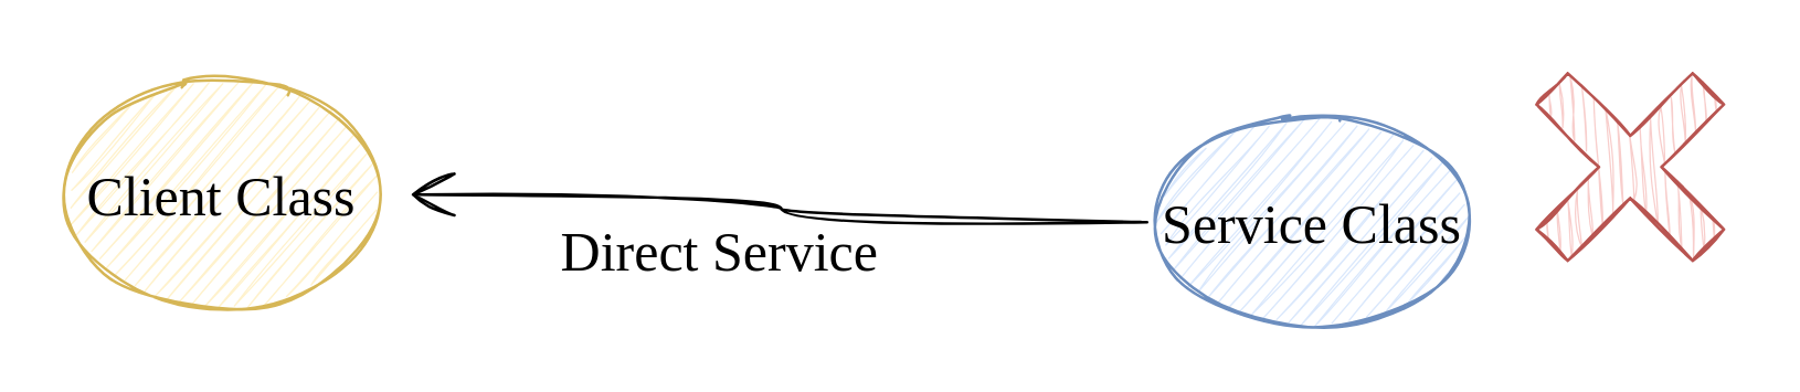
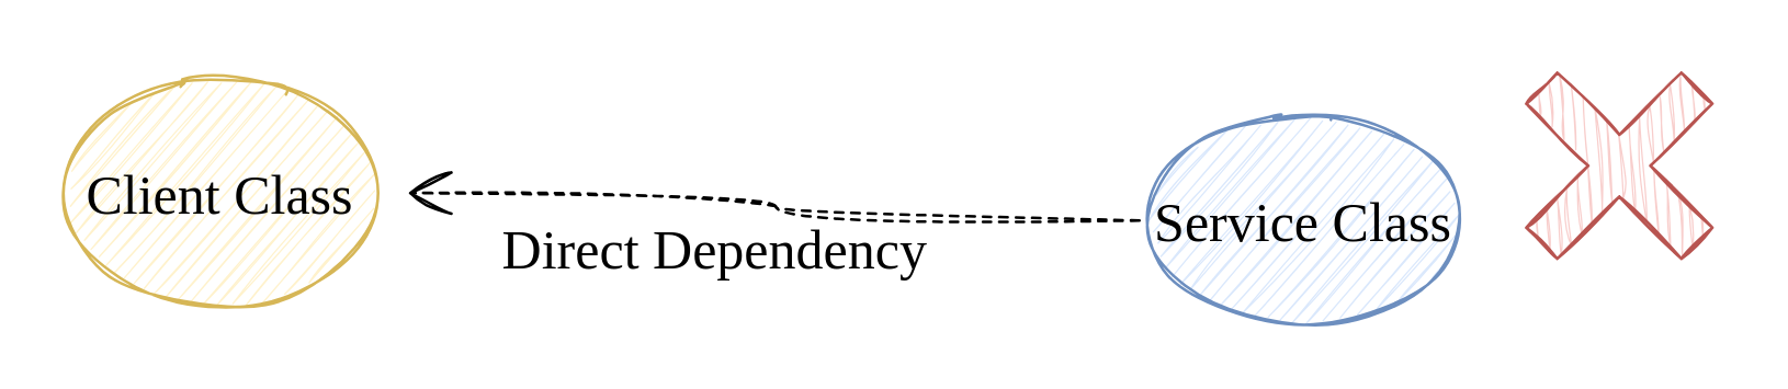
  <mxCell id="0" />
  <mxCell id="1" parent="0" />
- <mxCell id="2" style="edgeStyle=orthogonalEdgeStyle;curved=1;rounded=0;sketch=1;hachureGap=4;orthogonalLoop=1;jettySize=auto;html=1;fontFamily=Architects Daughter;fontSource=https%3A%2F%2Ffonts.googleapis.com%2Fcss%3Ffamily%3DArchitects%2BDaughter;fontSize=16;endArrow=open;startSize=14;endSize=14;sourcePerimeterSpacing=8;targetPerimeterSpacing=8;exitX=0;exitY=0.5;exitDx=0;exitDy=0;" parent="1" source="4" target="3" edge="1"><mxGeometry relative="1" as="geometry" /></mxCell>
+ <mxCell id="2" style="edgeStyle=orthogonalEdgeStyle;curved=1;rounded=0;sketch=1;hachureGap=4;orthogonalLoop=1;jettySize=auto;html=1;fontFamily=Architects Daughter;fontSource=https%3A%2F%2Ffonts.googleapis.com%2Fcss%3Ffamily%3DArchitects%2BDaughter;fontSize=16;endArrow=open;startSize=14;endSize=14;sourcePerimeterSpacing=8;targetPerimeterSpacing=8;exitX=0;exitY=0.5;exitDx=0;exitDy=0;dashed=1;" parent="1" source="4" target="3" edge="1"><mxGeometry relative="1" as="geometry" /></mxCell>
  <mxCell id="3" value="Client Class" style="ellipse;whiteSpace=wrap;html=1;sketch=1;hachureGap=4;fontFamily=Architects Daughter;fontSource=https%3A%2F%2Ffonts.googleapis.com%2Fcss%3Ffamily%3DArchitects%2BDaughter;fontSize=20;fillColor=#fff2cc;strokeColor=#d6b656;" parent="1" vertex="1"><mxGeometry x="20" y="30" width="120" height="80" as="geometry" /></mxCell>
  <mxCell id="4" value="Service Class" style="ellipse;whiteSpace=wrap;html=1;sketch=1;hachureGap=4;fontFamily=Architects Daughter;fontSource=https%3A%2F%2Ffonts.googleapis.com%2Fcss%3Ffamily%3DArchitects%2BDaughter;fontSize=20;fillColor=#dae8fc;strokeColor=#6c8ebf;" parent="1" vertex="1"><mxGeometry x="415" y="40" width="120" height="80" as="geometry" /></mxCell>
- <mxCell id="5" value="Direct Service" style="text;html=1;align=center;verticalAlign=middle;resizable=0;points=[];autosize=1;strokeColor=none;fillColor=none;fontSize=20;fontFamily=Architects Daughter;" parent="1" vertex="1"><mxGeometry x="160" y="70" width="200" height="40" as="geometry" /></mxCell>
+ <mxCell id="5" value="Direct Dependency" style="text;html=1;align=center;verticalAlign=middle;resizable=0;points=[];autosize=1;strokeColor=none;fillColor=none;fontSize=20;fontFamily=Architects Daughter;" parent="1" vertex="1"><mxGeometry x="160" y="70" width="200" height="40" as="geometry" /></mxCell>
  <mxCell id="6" value="" style="shape=cross;whiteSpace=wrap;html=1;sketch=1;hachureGap=4;fontFamily=Architects Daughter;fontSource=https%3A%2F%2Ffonts.googleapis.com%2Fcss%3Ffamily%3DArchitects%2BDaughter;fontSize=20;rotation=-45;fillColor=#f8cecc;strokeColor=#b85450;" parent="1" vertex="1"><mxGeometry x="550" y="20" width="80" height="80" as="geometry" /></mxCell>
